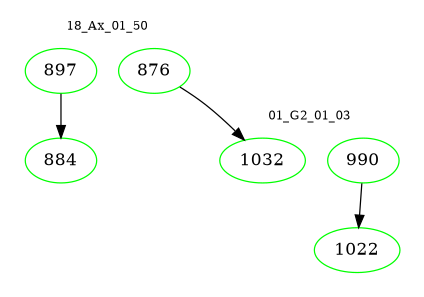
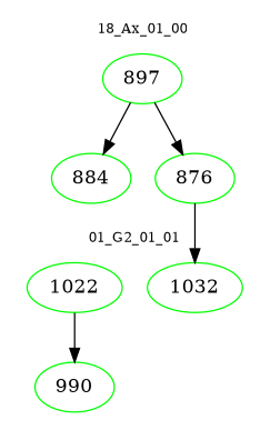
  digraph {
    node [color=green]
    edge [color=black]
    n1 [label=897]
    n2 [label=884]
    n3 [label=876]
    n4 [label=990]
    n5 [label=1032]
    n6 [label=1022]
    subgraph cluster_1 {
      color=white
      fontsize=10
-     label="18_Ax_01_50"
+     label="18_Ax_01_00"
      n1
      n2
      n3
    }
    subgraph cluster_2 {
      color=white
      fontsize=10
-     label="01_G2_01_03"
+     label="01_G2_01_01"
      n4
      n5
      n6
    }
    n1 -> n2
+   n1 -> n3
    n3 -> n5
-   n4 -> n6
+   n6 -> n4
  }
